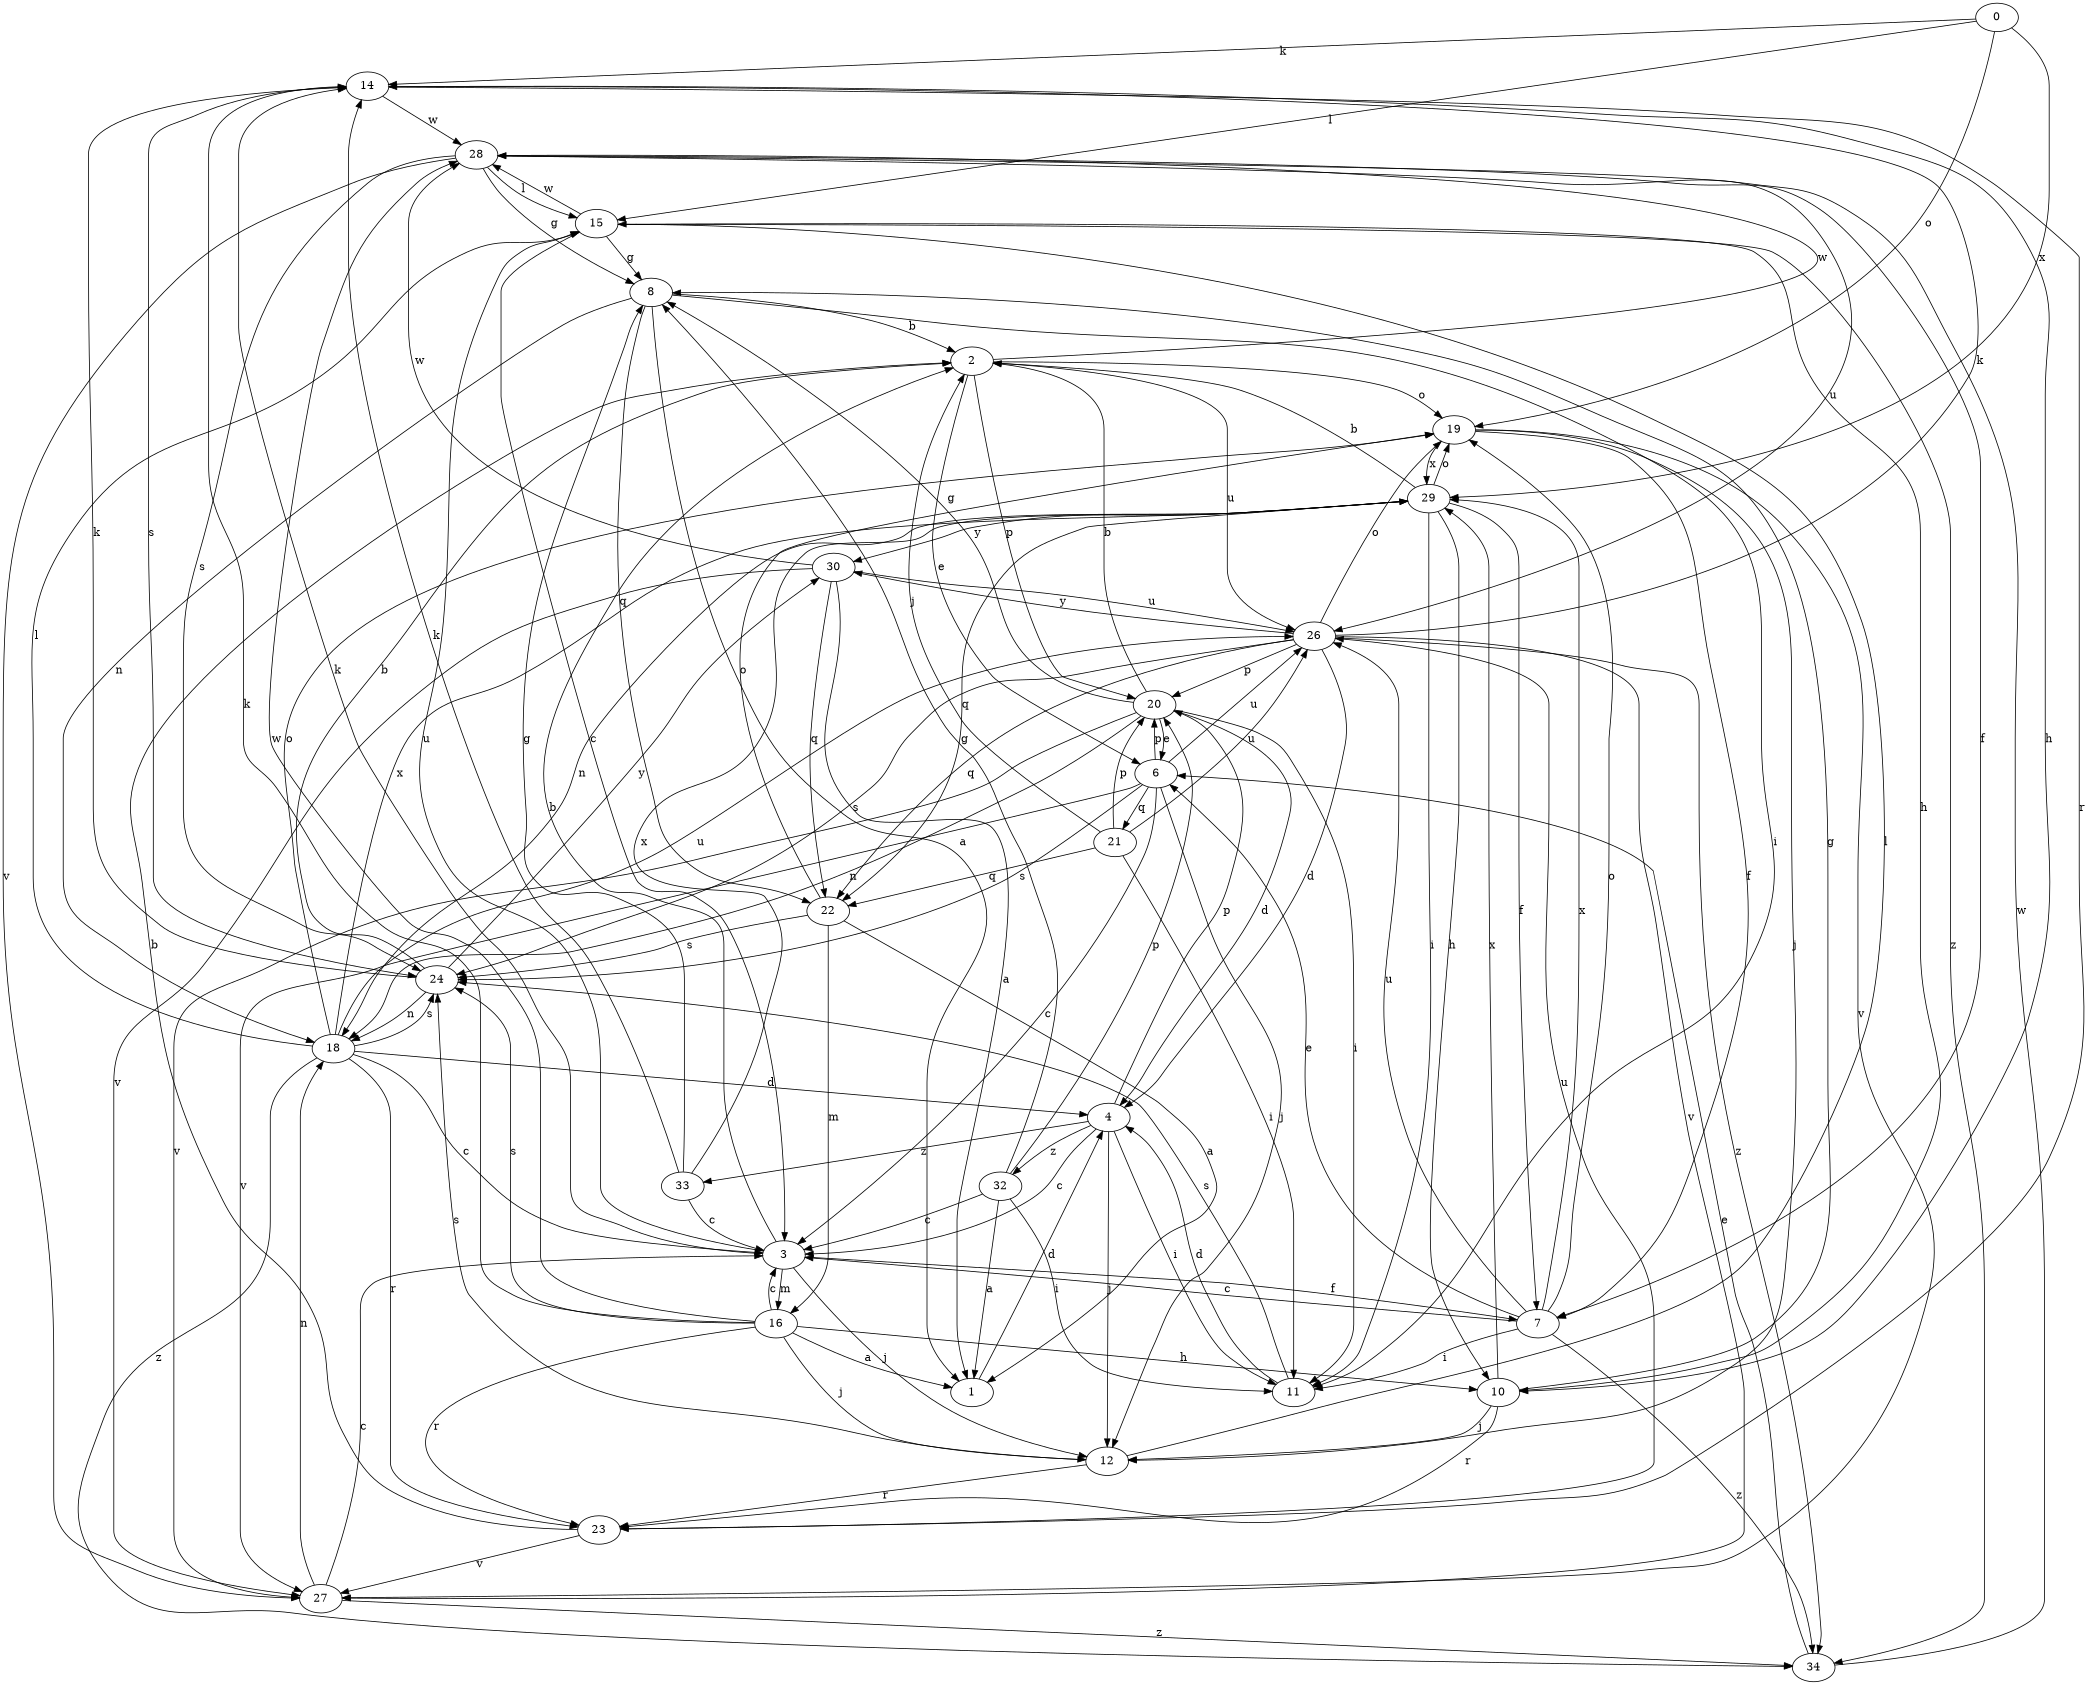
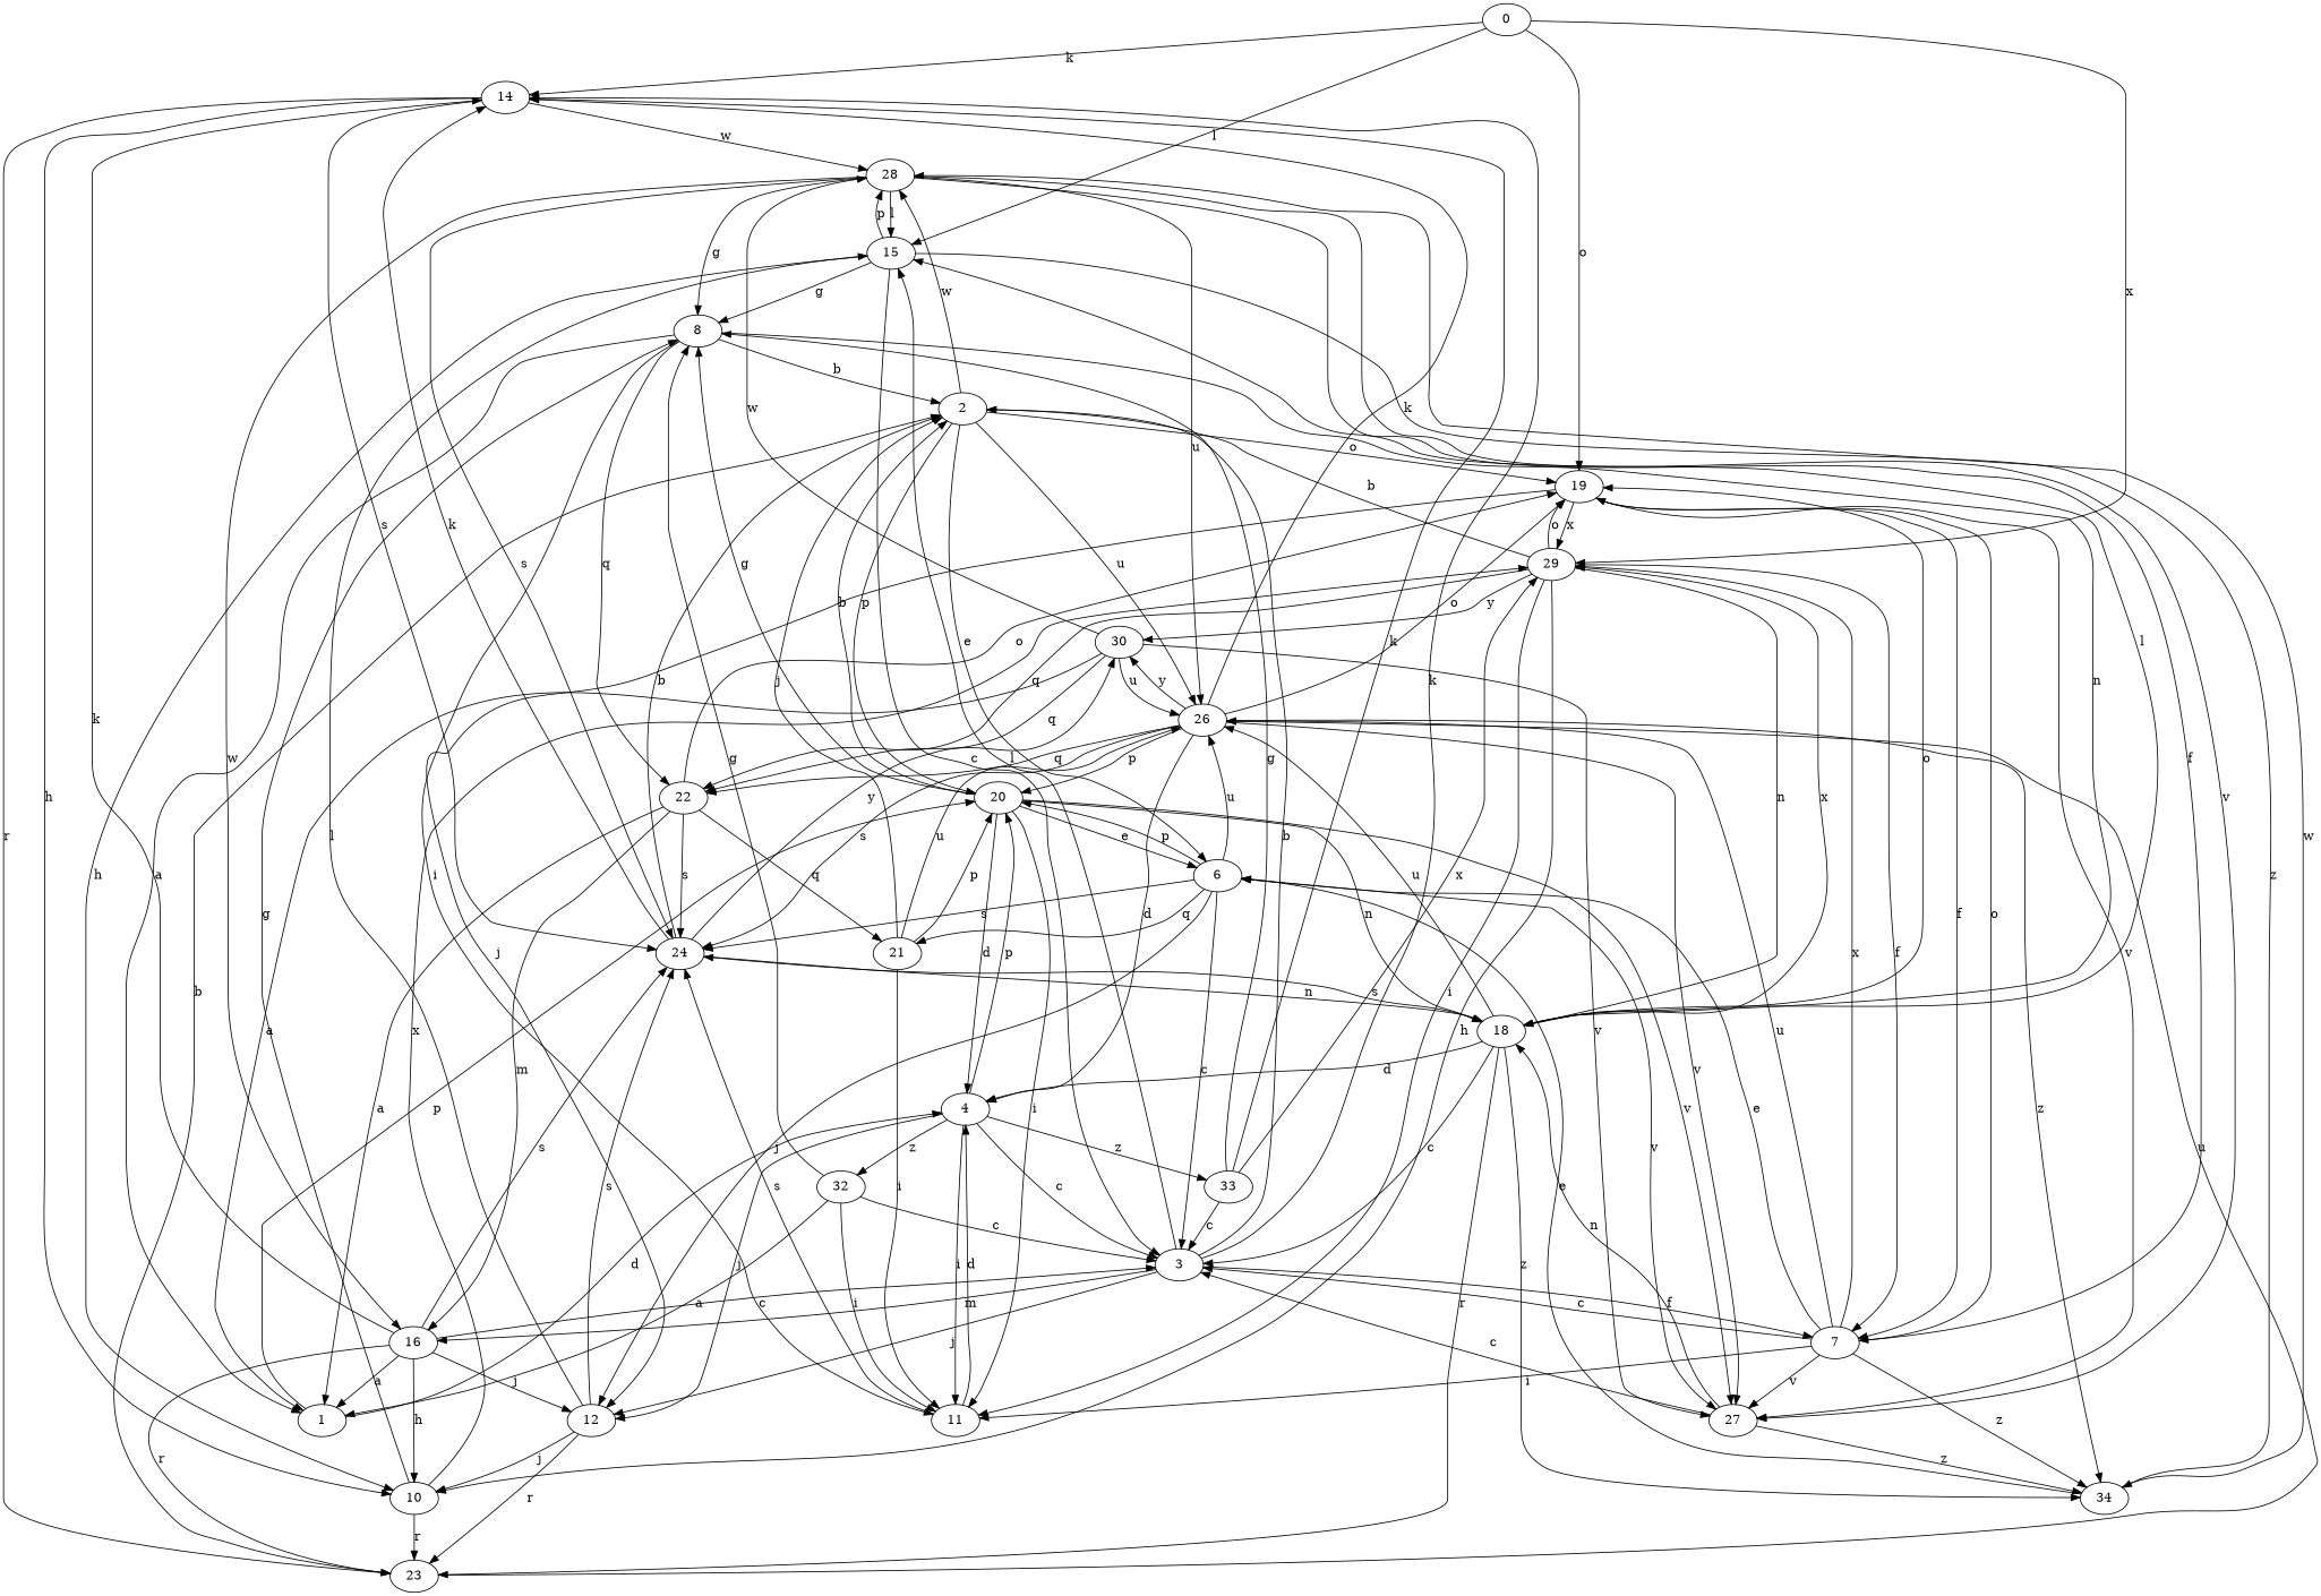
  strict digraph {
    0
    14
    15
    19
    29
    28
    24
    10
    23
    3
    34
    8
    7
    12
    27
    2
    11
    18
    22
    30
    1
    4
    20
    32
    33
    6
    26
    21
    16
    0 -> 14 [label=k]
    0 -> 15 [label=l]
    0 -> 19 [label=o]
    0 -> 29 [label=x]
    14 -> 28 [label=w]
    14 -> 24 [label=s]
    14 -> 10 [label=h]
    14 -> 23 [label=r]
-   15 -> 28 [label=w]
+   15 -> 28 [label=p]
    15 -> 10 [label=h]
    15 -> 3 [label=c]
    15 -> 34 [label=z]
    15 -> 8 [label=g]
    19 -> 29 [label=x]
    19 -> 7 [label=f]
    19 -> 12 [label=j]
    19 -> 27 [label=v]
    29 -> 19 [label=o]
    29 -> 10 [label=h]
    29 -> 7 [label=f]
    29 -> 2 [label=b]
    29 -> 11 [label=i]
    29 -> 18 [label=n]
    29 -> 22 [label=q]
    29 -> 30 [label=y]
    28 -> 15 [label=l]
    28 -> 24 [label=s]
    28 -> 8 [label=g]
    28 -> 7 [label=f]
    28 -> 27 [label=v]
    28 -> 26 [label=u]
    24 -> 14 [label=k]
    24 -> 2 [label=b]
    24 -> 18 [label=n]
    24 -> 30 [label=y]
    10 -> 29 [label=x]
    10 -> 23 [label=r]
    10 -> 8 [label=g]
-   10 -> 12 [label=j]
-   23 -> 27 [label=v]
+   12 -> 10 [label=j]
+   7 -> 27 [label=v]
    23 -> 2 [label=b]
    23 -> 26 [label=u]
    3 -> 14 [label=k]
-   3 -> 15 [label=u]
+   3 -> 15 [label=l]
    3 -> 7 [label=f]
    3 -> 12 [label=j]
    3 -> 2 [label=b]
    3 -> 16 [label=m]
    34 -> 28 [label=w]
    34 -> 6 [label=e]
    8 -> 2 [label=b]
    8 -> 11 [label=i]
    8 -> 18 [label=n]
    8 -> 22 [label=q]
    8 -> 1 [label=a]
    7 -> 19 [label=o]
    7 -> 29 [label=x]
    7 -> 3 [label=c]
    7 -> 34 [label=z]
    7 -> 11 [label=i]
    7 -> 6 [label=e]
    7 -> 26 [label=u]
    12 -> 15 [label=l]
    12 -> 24 [label=s]
    12 -> 23 [label=r]
    27 -> 3 [label=c]
    27 -> 34 [label=z]
    27 -> 18 [label=n]
    2 -> 19 [label=o]
    2 -> 28 [label=w]
    2 -> 20 [label=p]
    2 -> 6 [label=e]
    2 -> 26 [label=u]
    11 -> 24 [label=s]
    11 -> 4 [label=d]
    18 -> 15 [label=l]
    18 -> 19 [label=o]
    18 -> 29 [label=x]
    18 -> 24 [label=s]
    18 -> 23 [label=r]
    18 -> 3 [label=c]
    18 -> 34 [label=z]
    18 -> 4 [label=d]
    18 -> 26 [label=u]
    22 -> 19 [label=o]
    22 -> 24 [label=s]
    22 -> 1 [label=a]
    22 -> 16 [label=m]
    30 -> 28 [label=w]
    30 -> 27 [label=v]
    30 -> 22 [label=q]
    30 -> 1 [label=a]
    30 -> 26 [label=u]
    1 -> 4 [label=d]
-   32 -> 20 [label=p]
+   1 -> 20 [label=p]
    4 -> 3 [label=c]
    4 -> 12 [label=j]
    4 -> 11 [label=i]
    4 -> 20 [label=p]
    4 -> 32 [label=z]
    4 -> 33 [label=z]
    20 -> 8 [label=g]
    20 -> 27 [label=v]
    20 -> 2 [label=b]
    20 -> 11 [label=i]
    20 -> 18 [label=n]
    20 -> 4 [label=d]
    20 -> 6 [label=e]
    32 -> 3 [label=c]
    32 -> 8 [label=g]
    32 -> 11 [label=i]
    32 -> 1 [label=a]
    33 -> 14 [label=k]
    33 -> 29 [label=x]
    33 -> 3 [label=c]
    33 -> 8 [label=g]
    6 -> 24 [label=s]
    6 -> 3 [label=c]
    6 -> 12 [label=j]
    6 -> 27 [label=v]
    6 -> 20 [label=p]
    6 -> 26 [label=u]
    6 -> 21 [label=q]
    26 -> 14 [label=k]
    26 -> 19 [label=o]
    26 -> 24 [label=s]
    26 -> 34 [label=z]
    26 -> 27 [label=v]
    26 -> 22 [label=q]
    26 -> 30 [label=y]
    26 -> 4 [label=d]
    26 -> 20 [label=p]
    21 -> 2 [label=j]
    21 -> 11 [label=i]
-   21 -> 22 [label=q]
+   22 -> 21 [label=q]
    21 -> 20 [label=p]
    21 -> 26 [label=u]
    16 -> 14 [label=k]
-   16 -> 28 [label=w]
+   28 -> 16 [label=w]
    16 -> 24 [label=s]
    16 -> 10 [label=h]
    16 -> 23 [label=r]
    16 -> 3 [label=c]
    16 -> 12 [label=j]
    16 -> 1 [label=a]
  }
